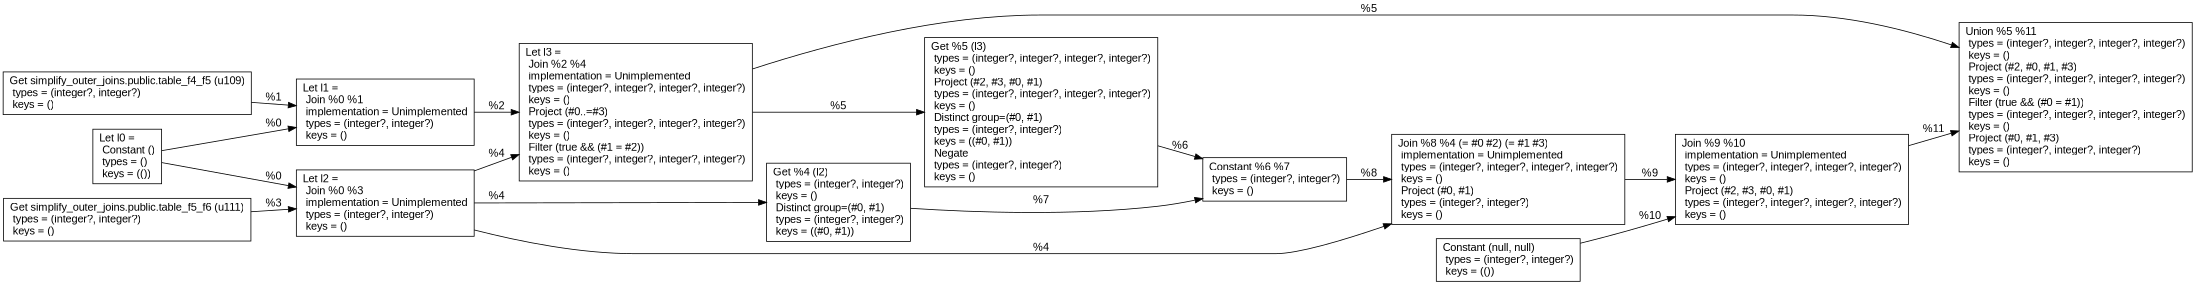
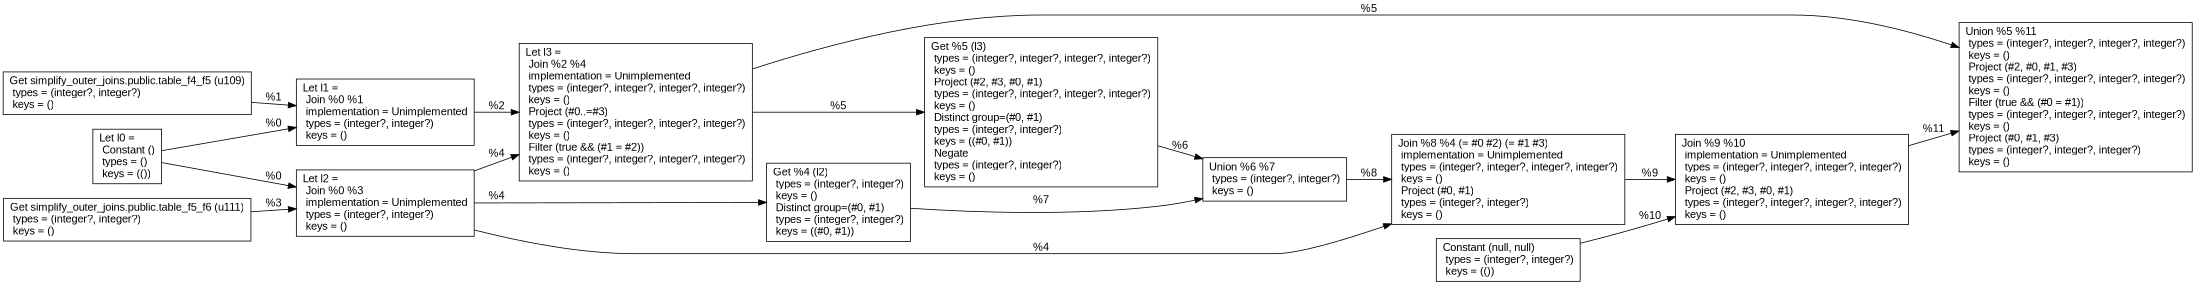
  digraph {
    rankdir=LR
    fontname="Liberation Sans"
    node [shape=record fontname="Liberation Sans"]
    edge [fontname="Liberation Sans"]
    n1 [label="Let l0 =\l Constant ()\l  types = ()\l  keys = (())\l"]
    n2 [label="Let l1 =\l Join %0 %1\l  implementation = Unimplemented\l  types = (integer?, integer?)\l  keys = ()\l"]
    n3 [label="Let l2 =\l Join %0 %3\l  implementation = Unimplemented\l  types = (integer?, integer?)\l  keys = ()\l"]
    n4 [label=" Get simplify_outer_joins.public.table_f4_f5 (u109)\l  types = (integer?, integer?)\l  keys = ()\l"]
    n5 [label="Let l3 =\l Join %2 %4\l  implementation = Unimplemented\l  types = (integer?, integer?, integer?, integer?)\l  keys = ()\l Project (#0..=#3)\l  types = (integer?, integer?, integer?, integer?)\l  keys = ()\l Filter (true && (#1 = #2))\l  types = (integer?, integer?, integer?, integer?)\l  keys = ()\l"]
    n6 [label=" Get simplify_outer_joins.public.table_f5_f6 (u111)\l  types = (integer?, integer?)\l  keys = ()\l"]
    n7 [label=" Get %4 (l2)\l  types = (integer?, integer?)\l  keys = ()\l Distinct group=(#0, #1)\l  types = (integer?, integer?)\l  keys = ((#0, #1))\l"]
    n8 [label=" Join %8 %4 (= #0 #2) (= #1 #3)\l  implementation = Unimplemented\l  types = (integer?, integer?, integer?, integer?)\l  keys = ()\l Project (#0, #1)\l  types = (integer?, integer?)\l  keys = ()\l"]
    n9 [label=" Get %5 (l3)\l  types = (integer?, integer?, integer?, integer?)\l  keys = ()\l Project (#2, #3, #0, #1)\l  types = (integer?, integer?, integer?, integer?)\l  keys = ()\l Distinct group=(#0, #1)\l  types = (integer?, integer?)\l  keys = ((#0, #1))\l Negate\l  types = (integer?, integer?)\l  keys = ()\l"]
    n10 [label=" Union %5 %11\l  types = (integer?, integer?, integer?, integer?)\l  keys = ()\l Project (#2, #0, #1, #3)\l  types = (integer?, integer?, integer?, integer?)\l  keys = ()\l Filter (true && (#0 = #1))\l  types = (integer?, integer?, integer?, integer?)\l  keys = ()\l Project (#0, #1, #3)\l  types = (integer?, integer?, integer?)\l  keys = ()\l"]
-   n11 [label=" Constant %6 %7\l  types = (integer?, integer?)\l  keys = ()\l"]
+   n11 [label=" Union %6 %7\l  types = (integer?, integer?)\l  keys = ()\l"]
    n12 [label=" Join %9 %10\l  implementation = Unimplemented\l  types = (integer?, integer?, integer?, integer?)\l  keys = ()\l Project (#2, #3, #0, #1)\l  types = (integer?, integer?, integer?, integer?)\l  keys = ()\l"]
    n13 [label=" Constant (null, null)\l  types = (integer?, integer?)\l  keys = (())\l"]
    n1 -> n2 [label="%0\l"]
    n1 -> n3 [label="%0\l"]
    n2 -> n5 [label="%2\l"]
    n3 -> n5 [label="%4\l"]
    n3 -> n7 [label="%4\l"]
    n3 -> n8 [label="%4\l"]
    n4 -> n2 [label="%1\l"]
    n5 -> n9 [label="%5\l"]
    n5 -> n10 [label="%5\l"]
    n6 -> n3 [label="%3\l"]
    n7 -> n11 [label="%7\l"]
    n8 -> n12 [label="%9\l"]
    n9 -> n11 [label="%6\l"]
    n11 -> n8 [label="%8\l"]
    n12 -> n10 [label="%11\l"]
    n13 -> n12 [label="%10\l"]
  }
